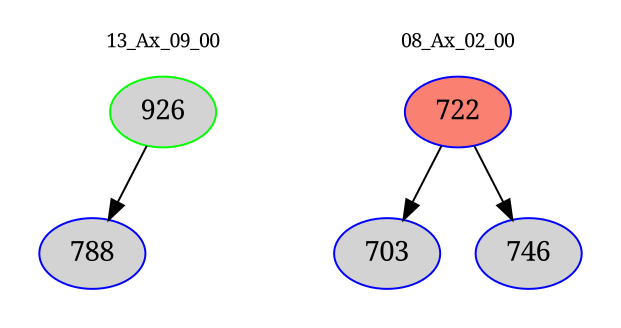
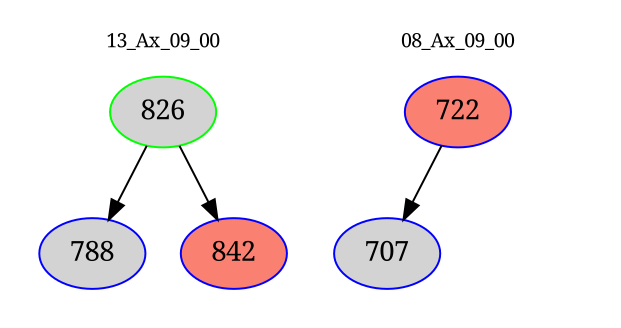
  digraph {
    fontname="Noto Serif"
    node [color=blue fillcolor=lightgrey fontname="Noto Serif" style=filled]
    edge [color=black fontname="Noto Serif"]
-   n1 [color=green label=926]
+   n1 [color=green label=826]
    n2 [label=788]
+   n3 [fillcolor=salmon label=842]
    n4 [fillcolor=salmon label=722]
-   n5 [label=703]
-   n6 [label=746]
+   n5 [label=707]
    subgraph cluster_1 {
      color=white
      fontsize=10
      label="13_Ax_09_00"
      n1
      n2
+     n3
    }
    subgraph cluster_2 {
      color=white
      fontsize=10
-     label="08_Ax_02_00"
+     label="08_Ax_09_00"
      n4
      n5
-     n6
    }
    n1 -> n2
+   n1 -> n3
    n4 -> n5
-   n4 -> n6
  }
